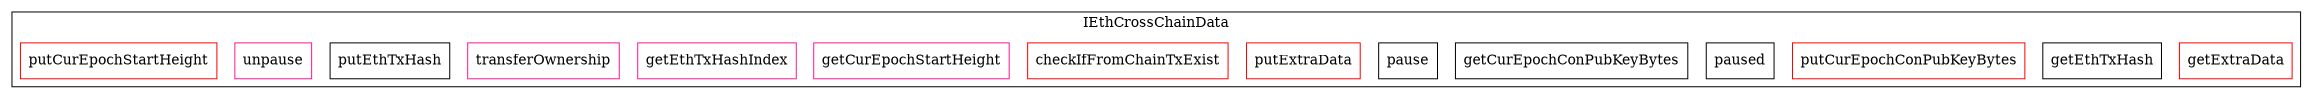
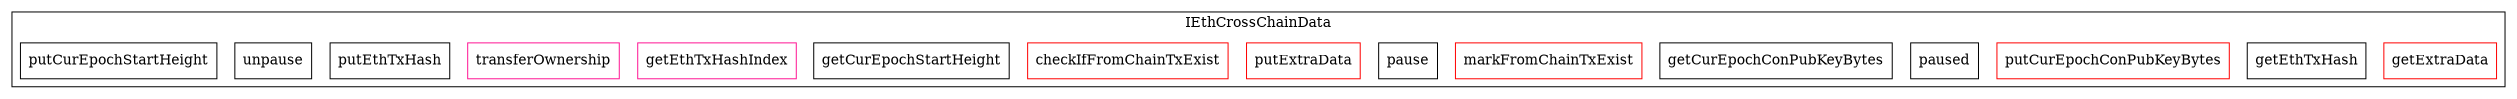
  strict digraph {
    rankdir=TB
    node [shape=box color=red]
    n1 [label=getExtraData]
    n2 [label=getEthTxHash color=black]
    n3 [label=putCurEpochConPubKeyBytes]
    n4 [label=paused color=black]
    n5 [label=getCurEpochConPubKeyBytes color=black]
+   n6 [label=markFromChainTxExist]
    n7 [label=pause color=black]
    n8 [label=putExtraData]
    n9 [label=checkIfFromChainTxExist]
-   n10 [label=getCurEpochStartHeight color=deeppink]
+   n10 [label=getCurEpochStartHeight color=black]
    n11 [label=getEthTxHashIndex color=deeppink]
    n12 [label=transferOwnership color=deeppink]
    n13 [label=putEthTxHash color=black]
-   n14 [label=unpause color=deeppink]
-   n15 [label=putCurEpochStartHeight]
+   n14 [label=unpause color=black]
+   n15 [label=putCurEpochStartHeight color=black]
    subgraph cluster_1 {
      label=IEthCrossChainData
      n1
      n2
      n3
      n4
      n5
+     n6
      n7
      n8
      n9
      n10
      n11
      n12
      n13
      n14
      n15
    }
    subgraph cluster_2 {
      label="[Solidity]"
    }
  }
